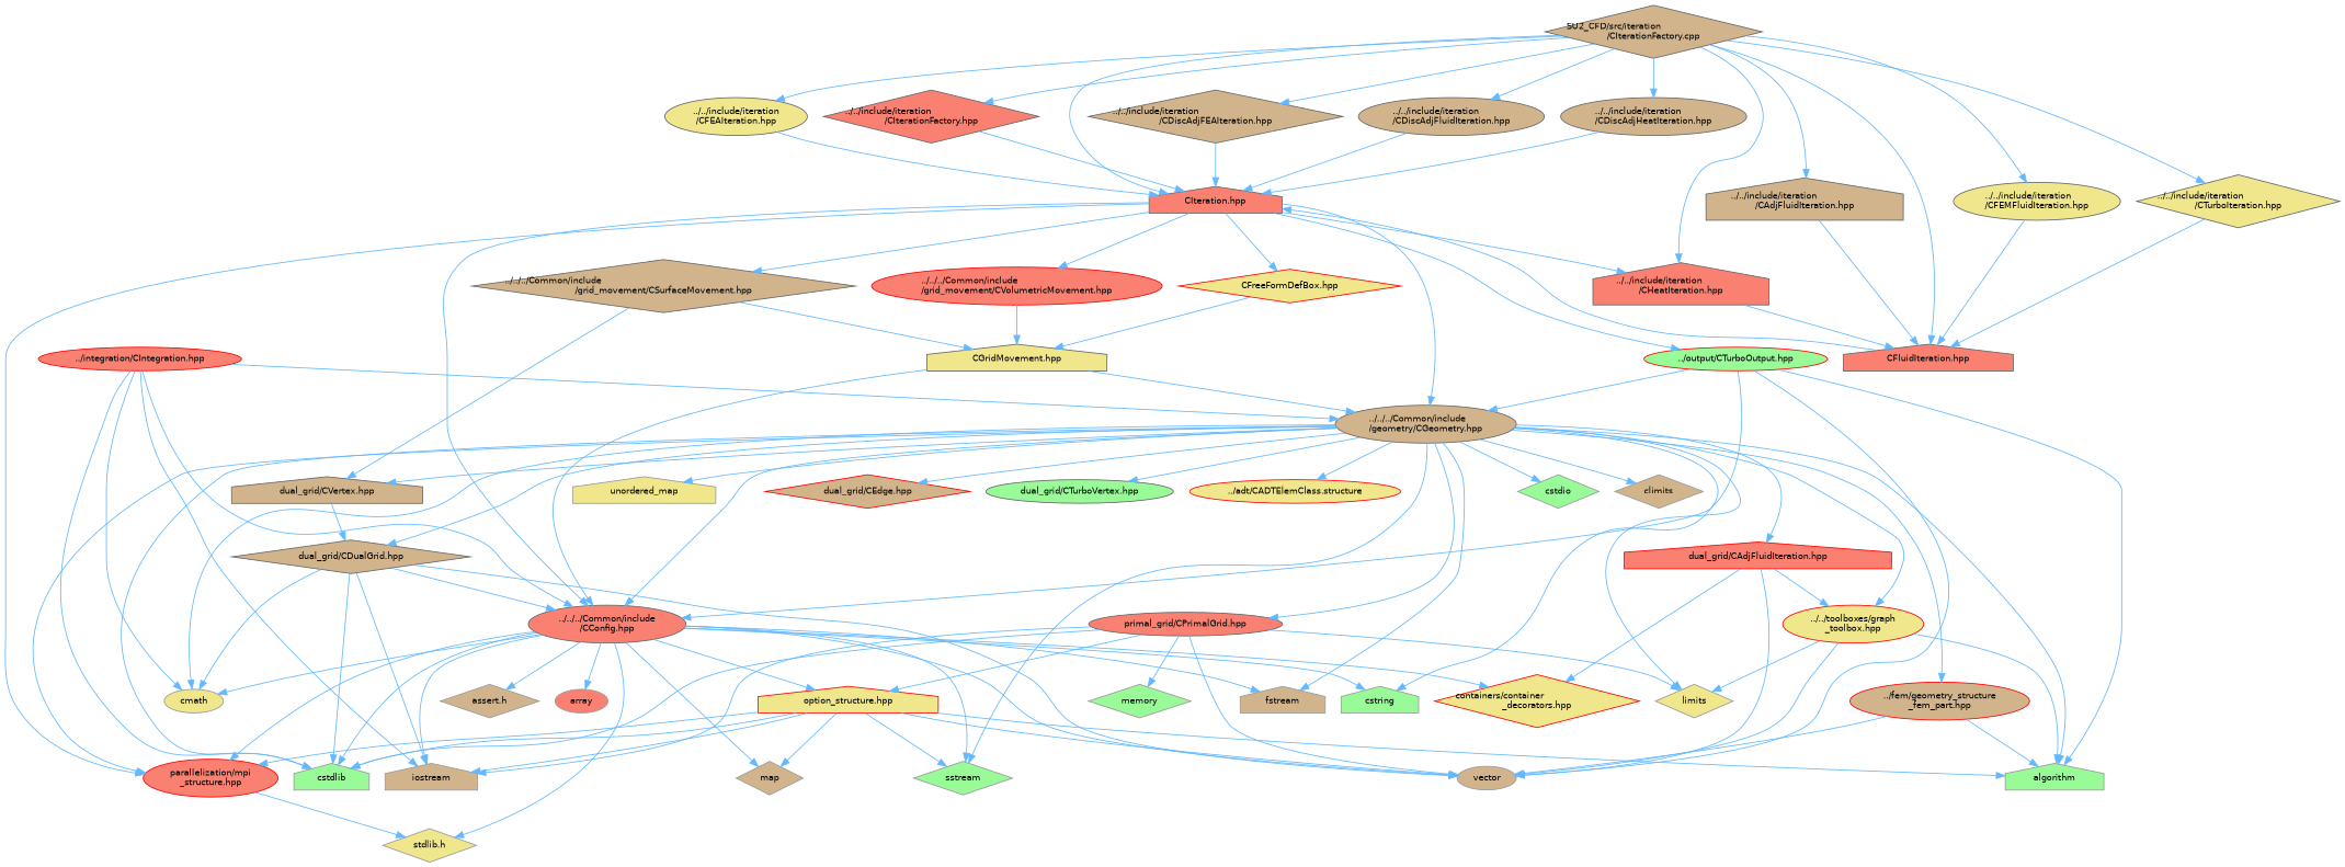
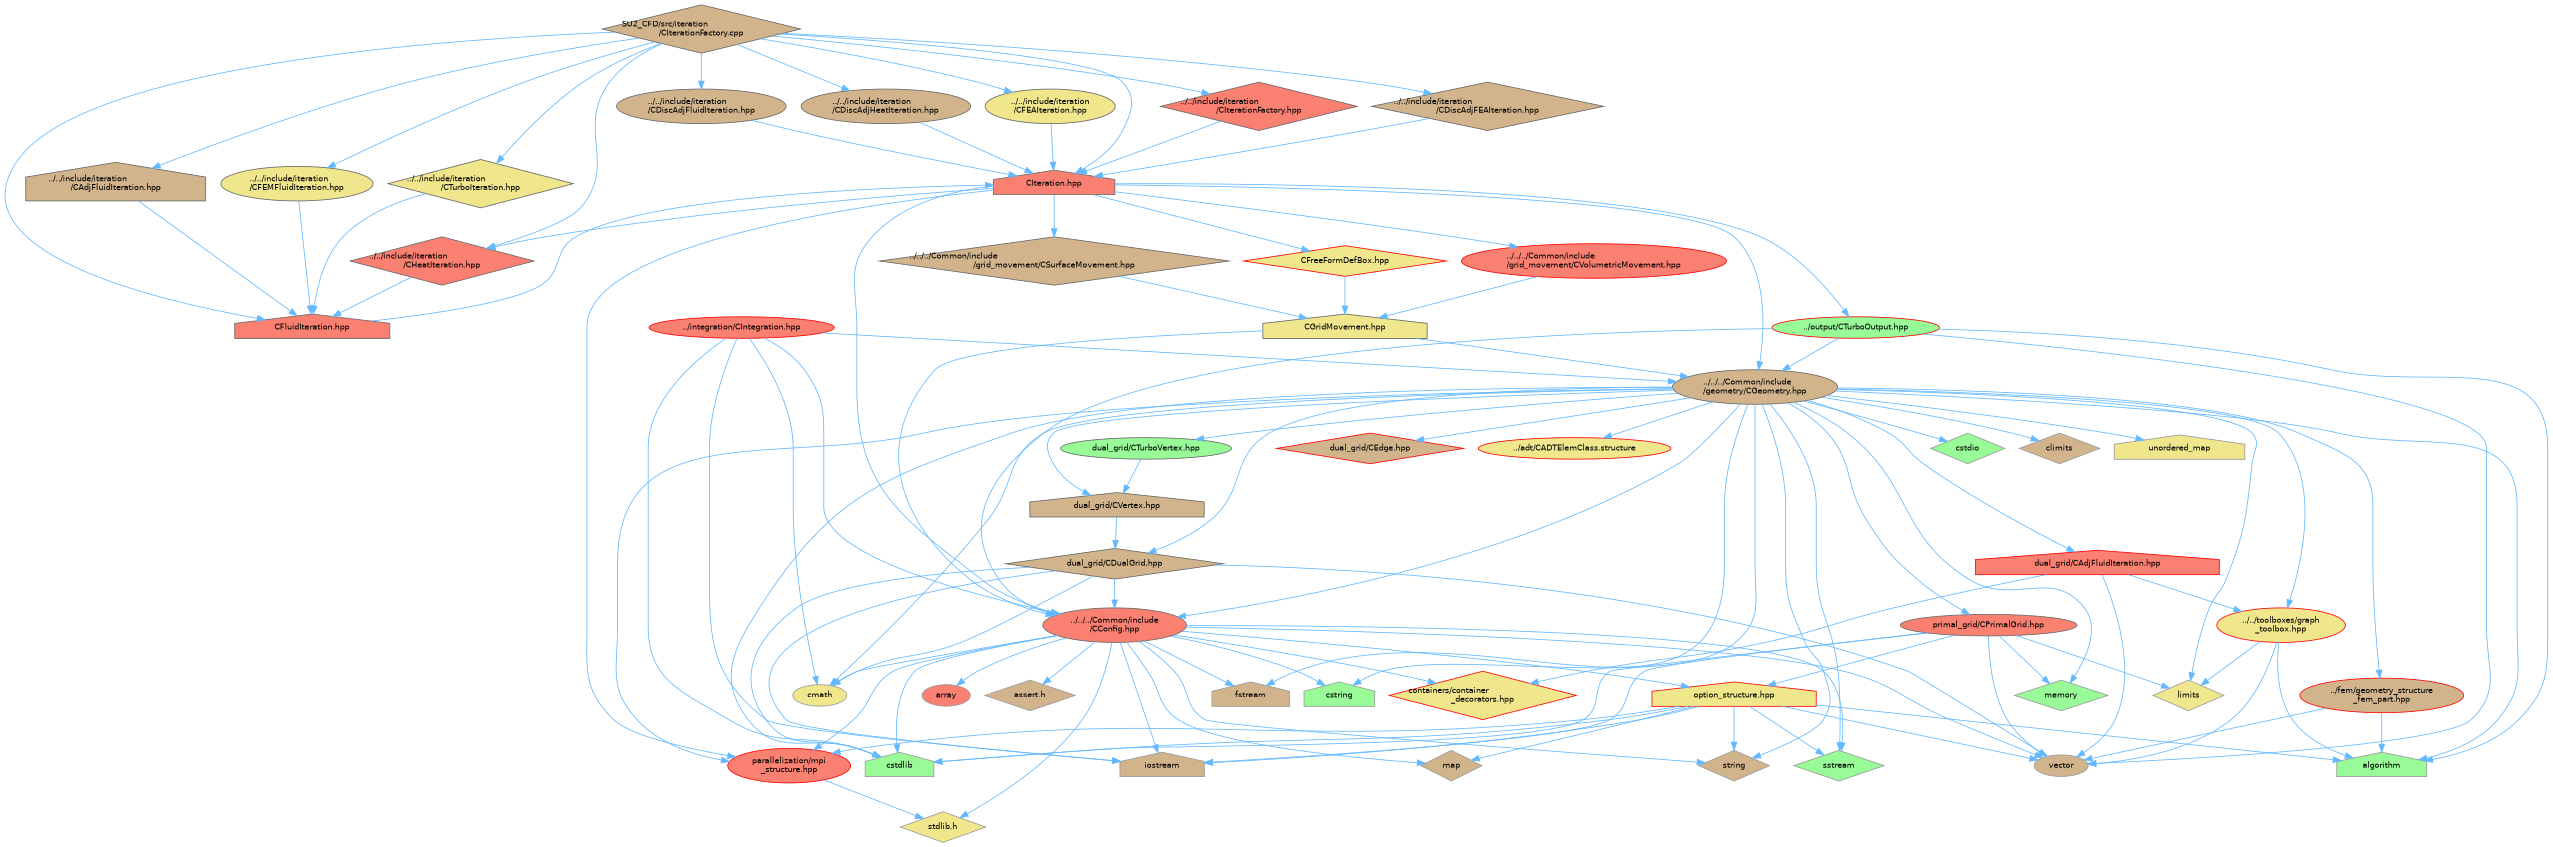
  digraph {
    node [color=grey40 fillcolor=tan fontname=Helvetica fontsize=10 shape=diamond style=filled]
    edge [color=steelblue1 fontname=Helvetica fontsize=10 labelfontname=Helvetica labelfontsize=10 style=solid]
    n1 [color=gray40 fontcolor=black height=0.2 label="SU2_CFD/src/iteration\l/CIterationFactory.cpp" width=0.4]
    n2 [fillcolor=salmon height=0.2 label="../../include/iteration\l/CIterationFactory.hpp" width=0.4]
    n3 [fillcolor=salmon height=0.2 label="CIteration.hpp" shape=house width=0.4]
    n4 [height=0.2 label="../../include/iteration\l/CAdjFluidIteration.hpp" shape=house width=0.4]
    n5 [fillcolor=salmon height=0.2 label="CFluidIteration.hpp" shape=house width=0.4]
    n6 [height=0.2 label="../../include/iteration\l/CDiscAdjFEAIteration.hpp" width=0.4]
    n7 [height=0.2 label="../../include/iteration\l/CDiscAdjFluidIteration.hpp" shape=ellipse width=0.4]
    n8 [height=0.2 label="../../include/iteration\l/CDiscAdjHeatIteration.hpp" shape=ellipse width=0.4]
    n9 [fillcolor=khaki height=0.2 label="../../include/iteration\l/CFEMFluidIteration.hpp" shape=ellipse width=0.4]
    n10 [fillcolor=khaki height=0.2 label="../../include/iteration\l/CTurboIteration.hpp" width=0.4]
-   n11 [fillcolor=salmon height=0.2 label="../../include/iteration\l/CHeatIteration.hpp" shape=house width=0.4]
+   n11 [fillcolor=salmon height=0.2 label="../../include/iteration\l/CHeatIteration.hpp" width=0.4]
    n12 [fillcolor=khaki height=0.2 label="../../include/iteration\l/CFEAIteration.hpp" shape=ellipse width=0.4]
    n13 [fillcolor=salmon height=0.2 label="../../../Common/include\l/CConfig.hpp" shape=ellipse width=0.4]
    n14 [color=red fillcolor=salmon height=0.2 label="parallelization/mpi\l_structure.hpp" shape=ellipse width=0.4]
    n15 [height=0.2 label="../../../Common/include\l/geometry/CGeometry.hpp" shape=ellipse width=0.4]
    n16 [height=0.2 label="../../../Common/include\l/grid_movement/CSurfaceMovement.hpp" width=0.4]
    n17 [color=red fillcolor=khaki height=0.2 label="CFreeFormDefBox.hpp" width=0.4]
    n18 [color=red fillcolor=salmon height=0.2 label="../../../Common/include\l/grid_movement/CVolumetricMovement.hpp" shape=ellipse width=0.4]
    n19 [color=red fillcolor=palegreen height=0.2 label="../output/CTurboOutput.hpp" shape=ellipse width=0.4]
    n20 [color=grey60 fillcolor=khaki height=0.2 label="stdlib.h" width=0.4]
    n21 [color=grey60 height=0.2 label=iostream shape=house width=0.4]
    n22 [color=grey60 fillcolor=palegreen height=0.2 label=cstdlib shape=house width=0.4]
    n23 [color=grey60 height=0.2 label=fstream shape=house width=0.4]
    n24 [color=grey60 fillcolor=palegreen height=0.2 label=sstream width=0.4]
+   n25 [color=grey60 height=0.2 label=string width=0.4]
    n26 [color=grey60 fillcolor=palegreen height=0.2 label=cstring shape=house width=0.4]
    n27 [color=grey60 height=0.2 label=vector shape=ellipse width=0.4]
    n28 [color=grey60 fillcolor=salmon height=0.2 label=array shape=ellipse width=0.4]
    n29 [color=grey60 fillcolor=khaki height=0.2 label=cmath shape=ellipse width=0.4]
    n30 [color=grey60 height=0.2 label=map width=0.4]
    n31 [color=grey60 height=0.2 label="assert.h" width=0.4]
    n32 [color=red fillcolor=khaki height=0.2 label="option_structure.hpp" shape=house width=0.4]
    n33 [color=red fillcolor=khaki height=0.2 label="containers/container\l_decorators.hpp" width=0.4]
    n34 [color=grey60 fillcolor=palegreen height=0.2 label=algorithm shape=house width=0.4]
    n35 [color=grey60 fillcolor=khaki height=0.2 label=limits width=0.4]
    n36 [color=grey60 fillcolor=palegreen height=0.2 label=cstdio width=0.4]
    n37 [color=grey60 height=0.2 label=climits width=0.4]
    n38 [color=grey60 fillcolor=palegreen height=0.2 label=memory width=0.4]
    n39 [color=grey60 fillcolor=khaki height=0.2 label=unordered_map shape=house width=0.4]
    n40 [fillcolor=salmon height=0.2 label="primal_grid/CPrimalGrid.hpp" shape=ellipse width=0.4]
    n41 [height=0.2 label="dual_grid/CDualGrid.hpp" width=0.4]
    n42 [color=red fillcolor=salmon height=0.2 label="dual_grid/CAdjFluidIteration.hpp" shape=house width=0.4]
    n43 [color=red fillcolor=khaki height=0.2 label="../../toolboxes/graph\l_toolbox.hpp" shape=ellipse width=0.4]
    n44 [color=red height=0.2 label="dual_grid/CEdge.hpp" width=0.4]
    n45 [height=0.2 label="dual_grid/CVertex.hpp" shape=house width=0.4]
    n46 [fillcolor=palegreen height=0.2 label="dual_grid/CTurboVertex.hpp" shape=ellipse width=0.4]
    n47 [color=red height=0.2 label="../fem/geometry_structure\l_fem_part.hpp" shape=ellipse width=0.4]
    n48 [color=red fillcolor=khaki height=0.2 label="../adt/CADTElemClass.structure" shape=ellipse width=0.4]
    n49 [fillcolor=khaki height=0.2 label="CGridMovement.hpp" shape=house width=0.4]
    n50 [color=red fillcolor=salmon height=0.2 label="../integration/CIntegration.hpp" shape=ellipse width=0.4]
    n1 -> n2
    n1 -> n3
    n1 -> n4
    n1 -> n5
    n1 -> n6
    n1 -> n7
    n1 -> n8
    n1 -> n9
    n1 -> n10
    n1 -> n11
    n1 -> n12
    n2 -> n3
    n3 -> n11
    n3 -> n13
    n3 -> n14
    n3 -> n15
    n3 -> n16
    n3 -> n17
    n3 -> n18
    n3 -> n19
    n4 -> n5
    n5 -> n3
    n6 -> n3
    n7 -> n3
    n8 -> n3
    n9 -> n5
    n10 -> n5
    n11 -> n5
    n12 -> n3
    n13 -> n14
    n13 -> n20
    n13 -> n21
    n13 -> n22
    n13 -> n23
    n13 -> n24
+   n13 -> n25
    n13 -> n26
    n13 -> n27
    n13 -> n28
    n13 -> n29
    n13 -> n30
    n13 -> n31
    n13 -> n32
    n13 -> n33
    n14 -> n20
    n15 -> n13
    n15 -> n14
    n15 -> n22
    n15 -> n23
    n15 -> n24
+   n15 -> n25
    n15 -> n26
    n15 -> n29
    n15 -> n34
    n15 -> n35
    n15 -> n36
    n15 -> n37
+   n15 -> n38
    n15 -> n39
    n15 -> n40
    n15 -> n41
    n15 -> n42
    n15 -> n43
    n15 -> n44
    n15 -> n45
    n15 -> n46
    n15 -> n47
    n15 -> n48
    n16 -> n49
    n17 -> n49
    n18 -> n49
    n19 -> n13
    n19 -> n15
    n19 -> n27
    n19 -> n34
    n32 -> n14
    n32 -> n21
    n32 -> n22
    n32 -> n24
+   n32 -> n25
    n32 -> n27
    n32 -> n30
    n32 -> n34
    n40 -> n21
    n40 -> n22
    n40 -> n27
    n40 -> n32
    n40 -> n35
    n40 -> n38
    n41 -> n13
    n41 -> n21
    n41 -> n22
    n41 -> n27
    n41 -> n29
    n42 -> n27
    n42 -> n33
    n42 -> n43
    n43 -> n27
    n43 -> n34
    n43 -> n35
    n45 -> n41
-   n16 -> n45
+   n46 -> n45
    n47 -> n27
    n47 -> n34
    n49 -> n13
    n49 -> n15
    n50 -> n13
    n50 -> n15
    n50 -> n21
    n50 -> n22
    n50 -> n29
  }
